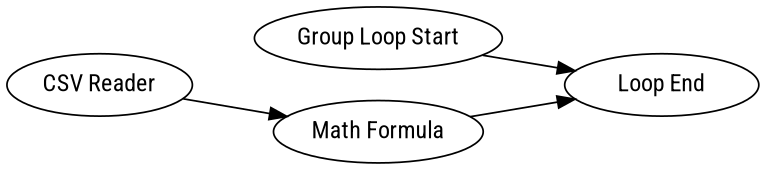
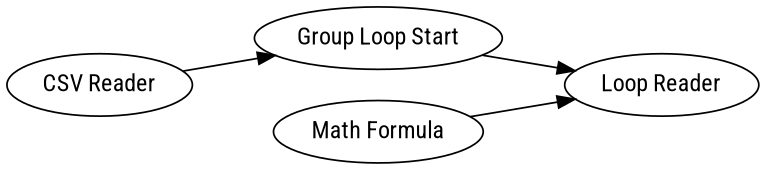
  digraph {
    fontname="Roboto Condensed"
    rankdir=LR
    node [fontname="Roboto Condensed"]
    edge [fontname="Roboto Condensed"]
    n1 [label="Group Loop Start"]
-   n2 [label="Loop End"]
+   n2 [label="Loop Reader"]
    n3 [label="Math Formula"]
    n4 [label="CSV Reader"]
    n1 -> n2
    n3 -> n2
-   n4 -> n3
+   n4 -> n1
  }
